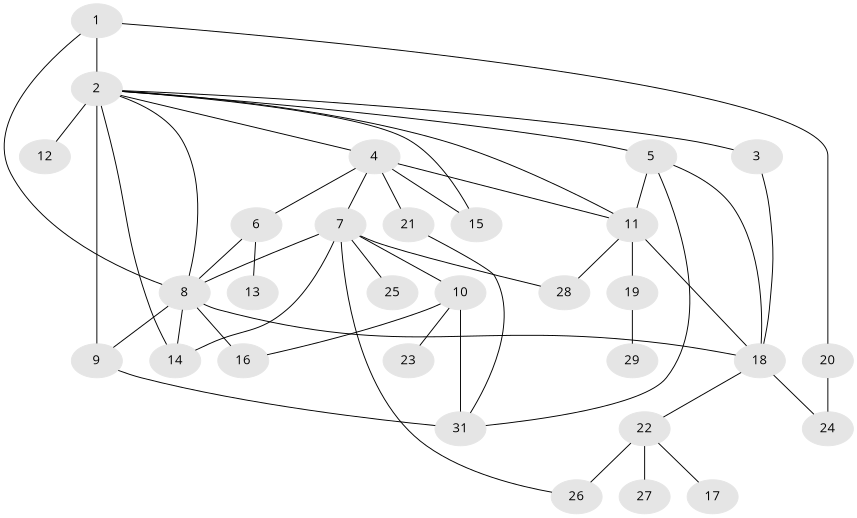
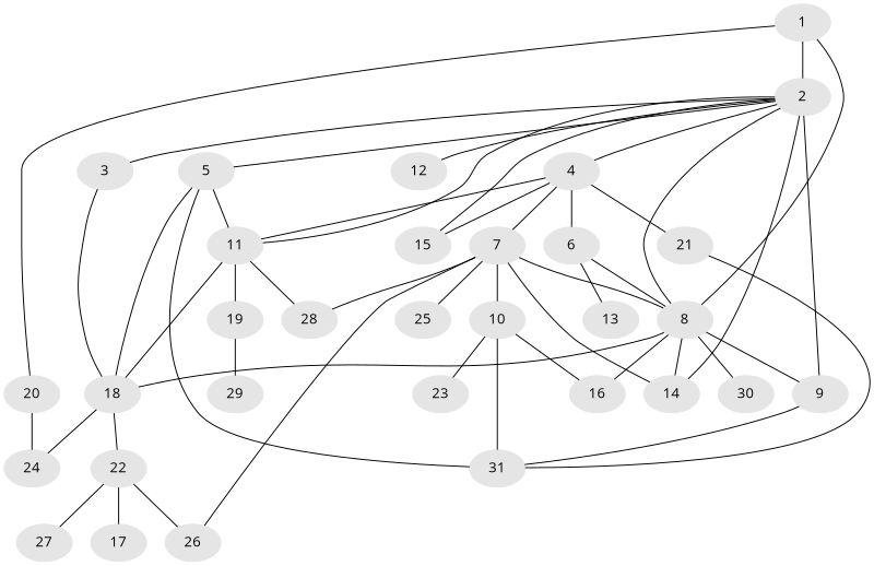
  graph {
    fontname="Open Sans"
    node [color=gray90 fontname="Open Sans" style=filled]
    edge [fontname="Open Sans" weight=1.0]
    1
    2
    8
    20
    3
    4
    5
    9
    11
    12
    14
    15
    18
    16
+   30
    24
    6
    7
    21
    31
    28
    19
    22
    13
    10
    25
    26
    23
    29
    17
    27
    1 -- 2
    1 -- 8
    1 -- 20
    2 -- 8
    2 -- 3
    2 -- 4
    2 -- 5
    2 -- 9 [weight=10.0]
    2 -- 11
    2 -- 12
    2 -- 14
    2 -- 15
    8 -- 9
    8 -- 14
    8 -- 18
    8 -- 16 [weight=2.0]
+   8 -- 30
    20 -- 24 [weight=4.0]
    3 -- 18
    4 -- 11
    4 -- 15
    4 -- 6
    4 -- 7
    4 -- 21
    5 -- 11
    5 -- 18
    5 -- 31
    9 -- 31
    11 -- 18
    11 -- 28
    11 -- 19 [weight=3.0]
    18 -- 24
    18 -- 22
    6 -- 8 [weight=2.0]
    6 -- 13
    7 -- 8
    7 -- 14
    7 -- 28
    7 -- 10
    7 -- 25
    7 -- 26
    21 -- 31
    19 -- 29 [weight=2.0]
    22 -- 26 [weight=2.0]
    22 -- 17
    22 -- 27
    10 -- 16
    10 -- 31 [weight=3.0]
    10 -- 23
  }
